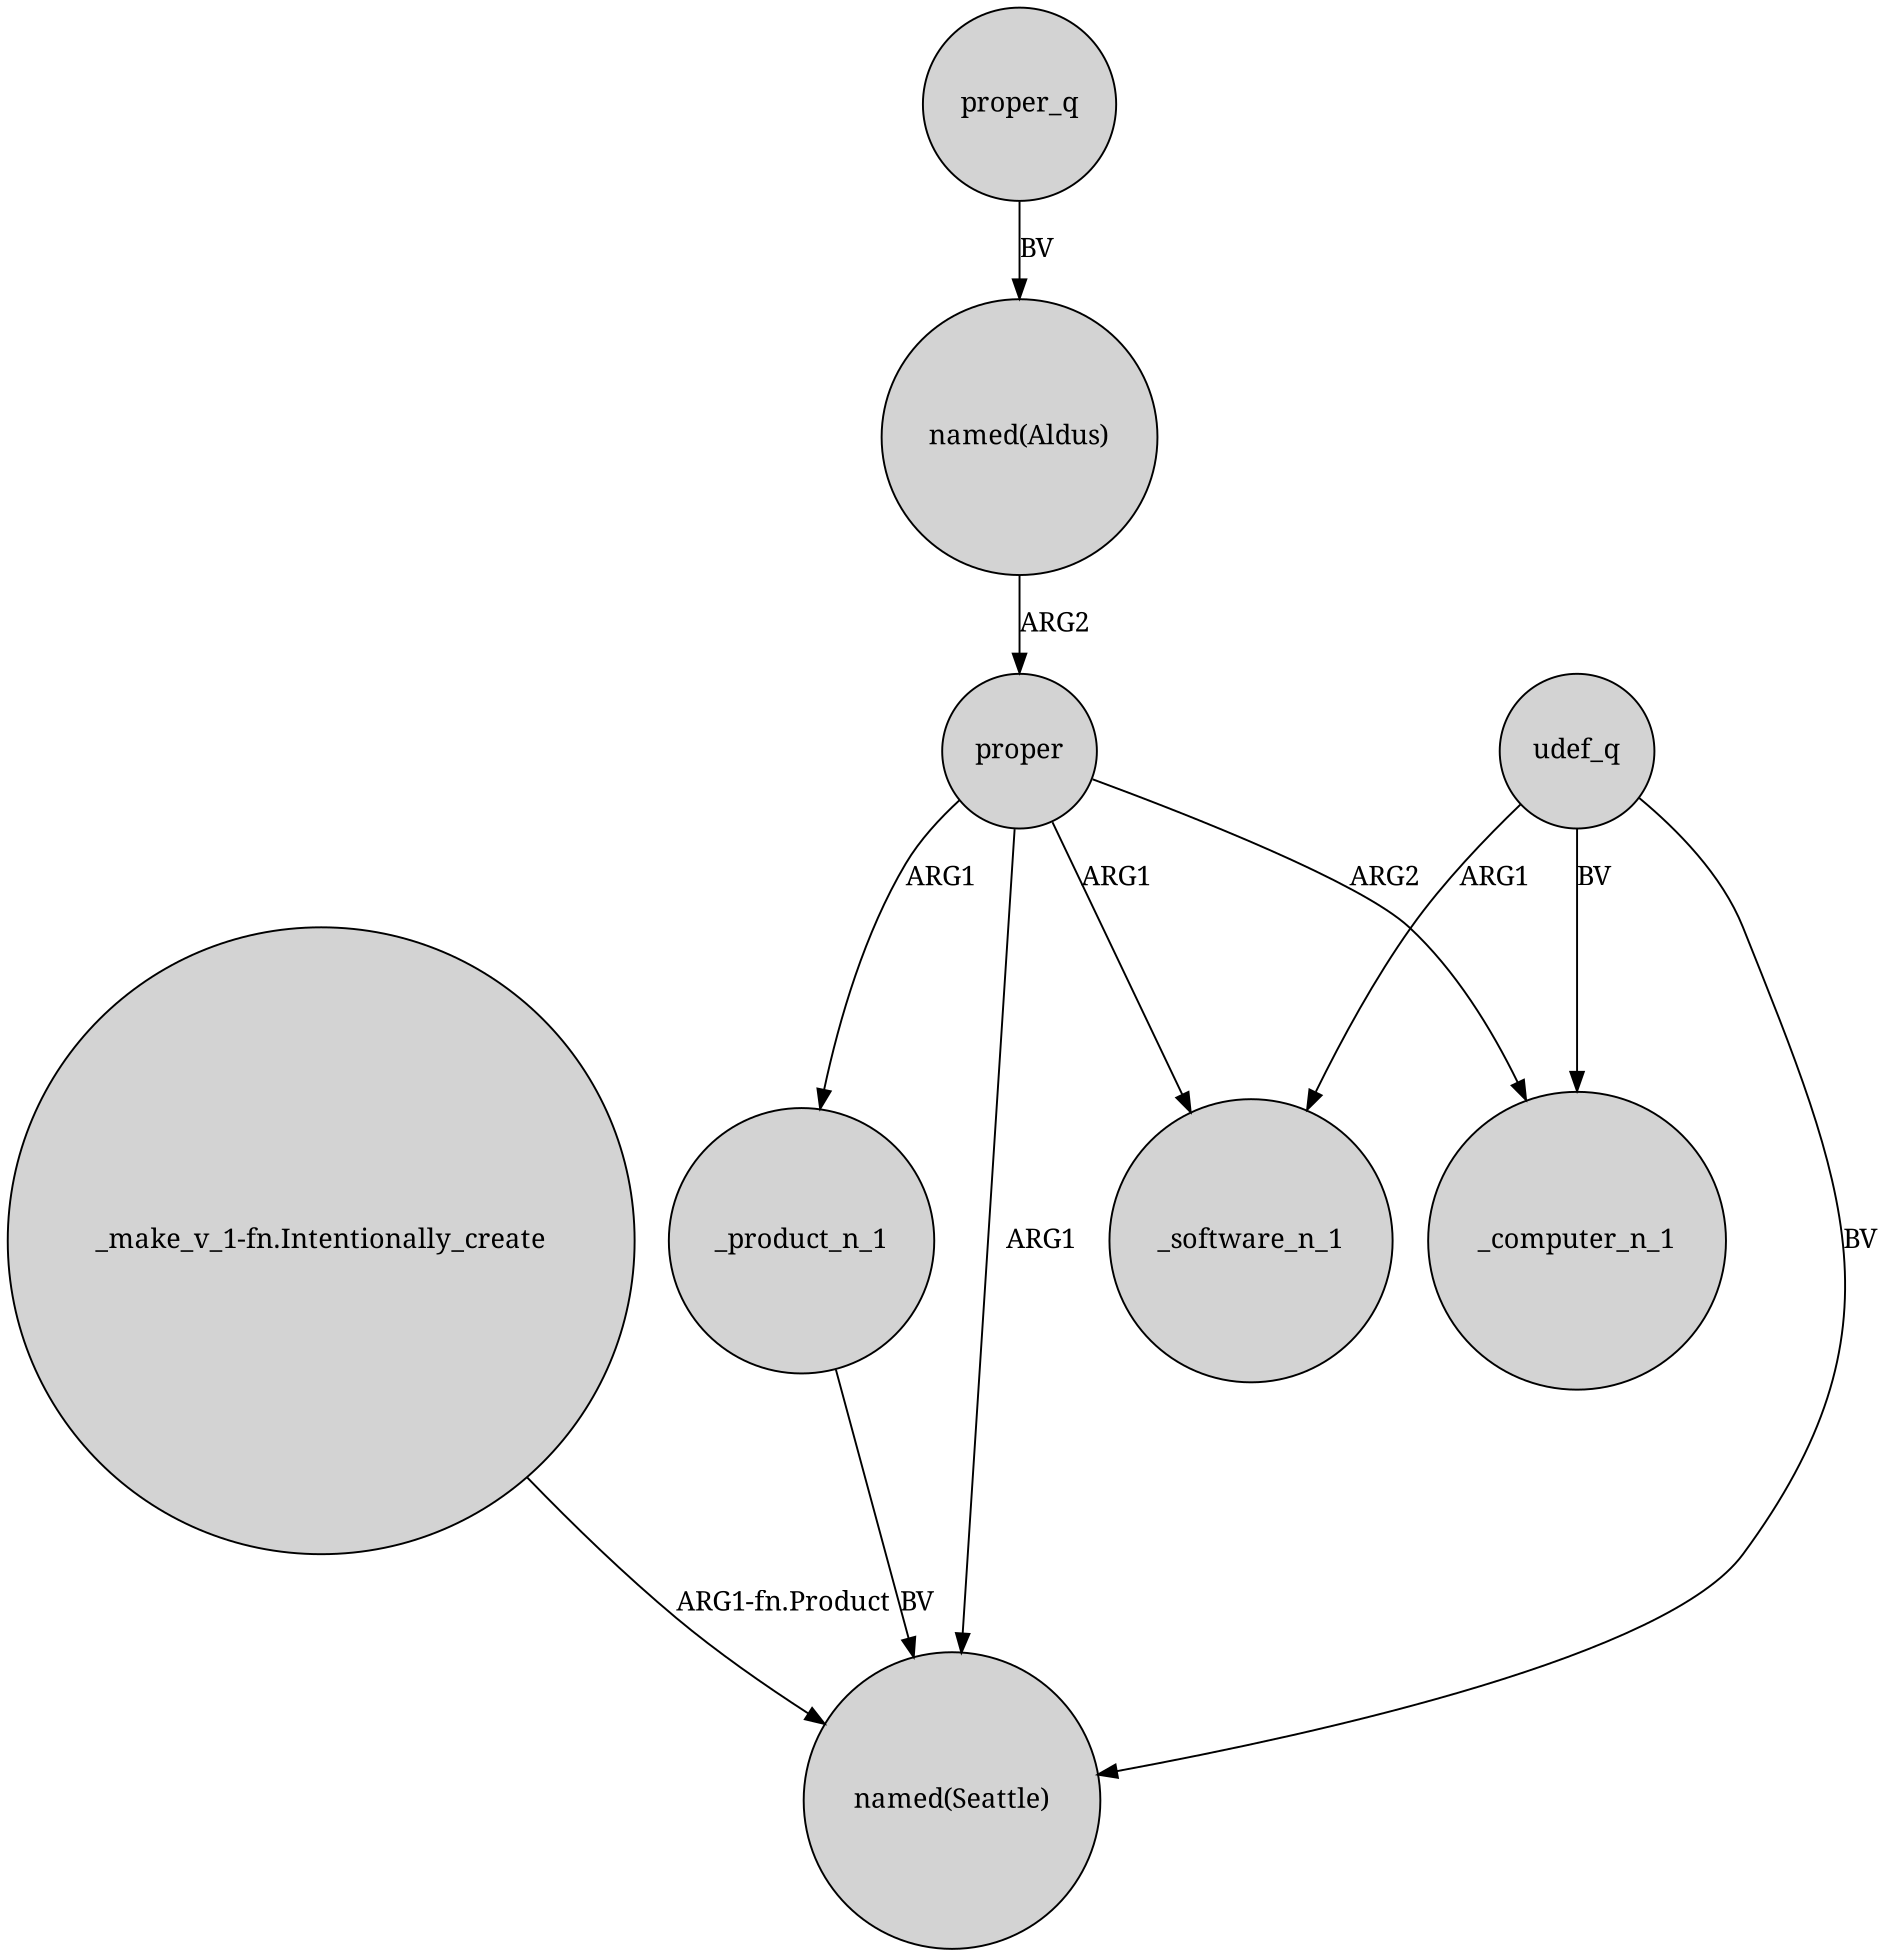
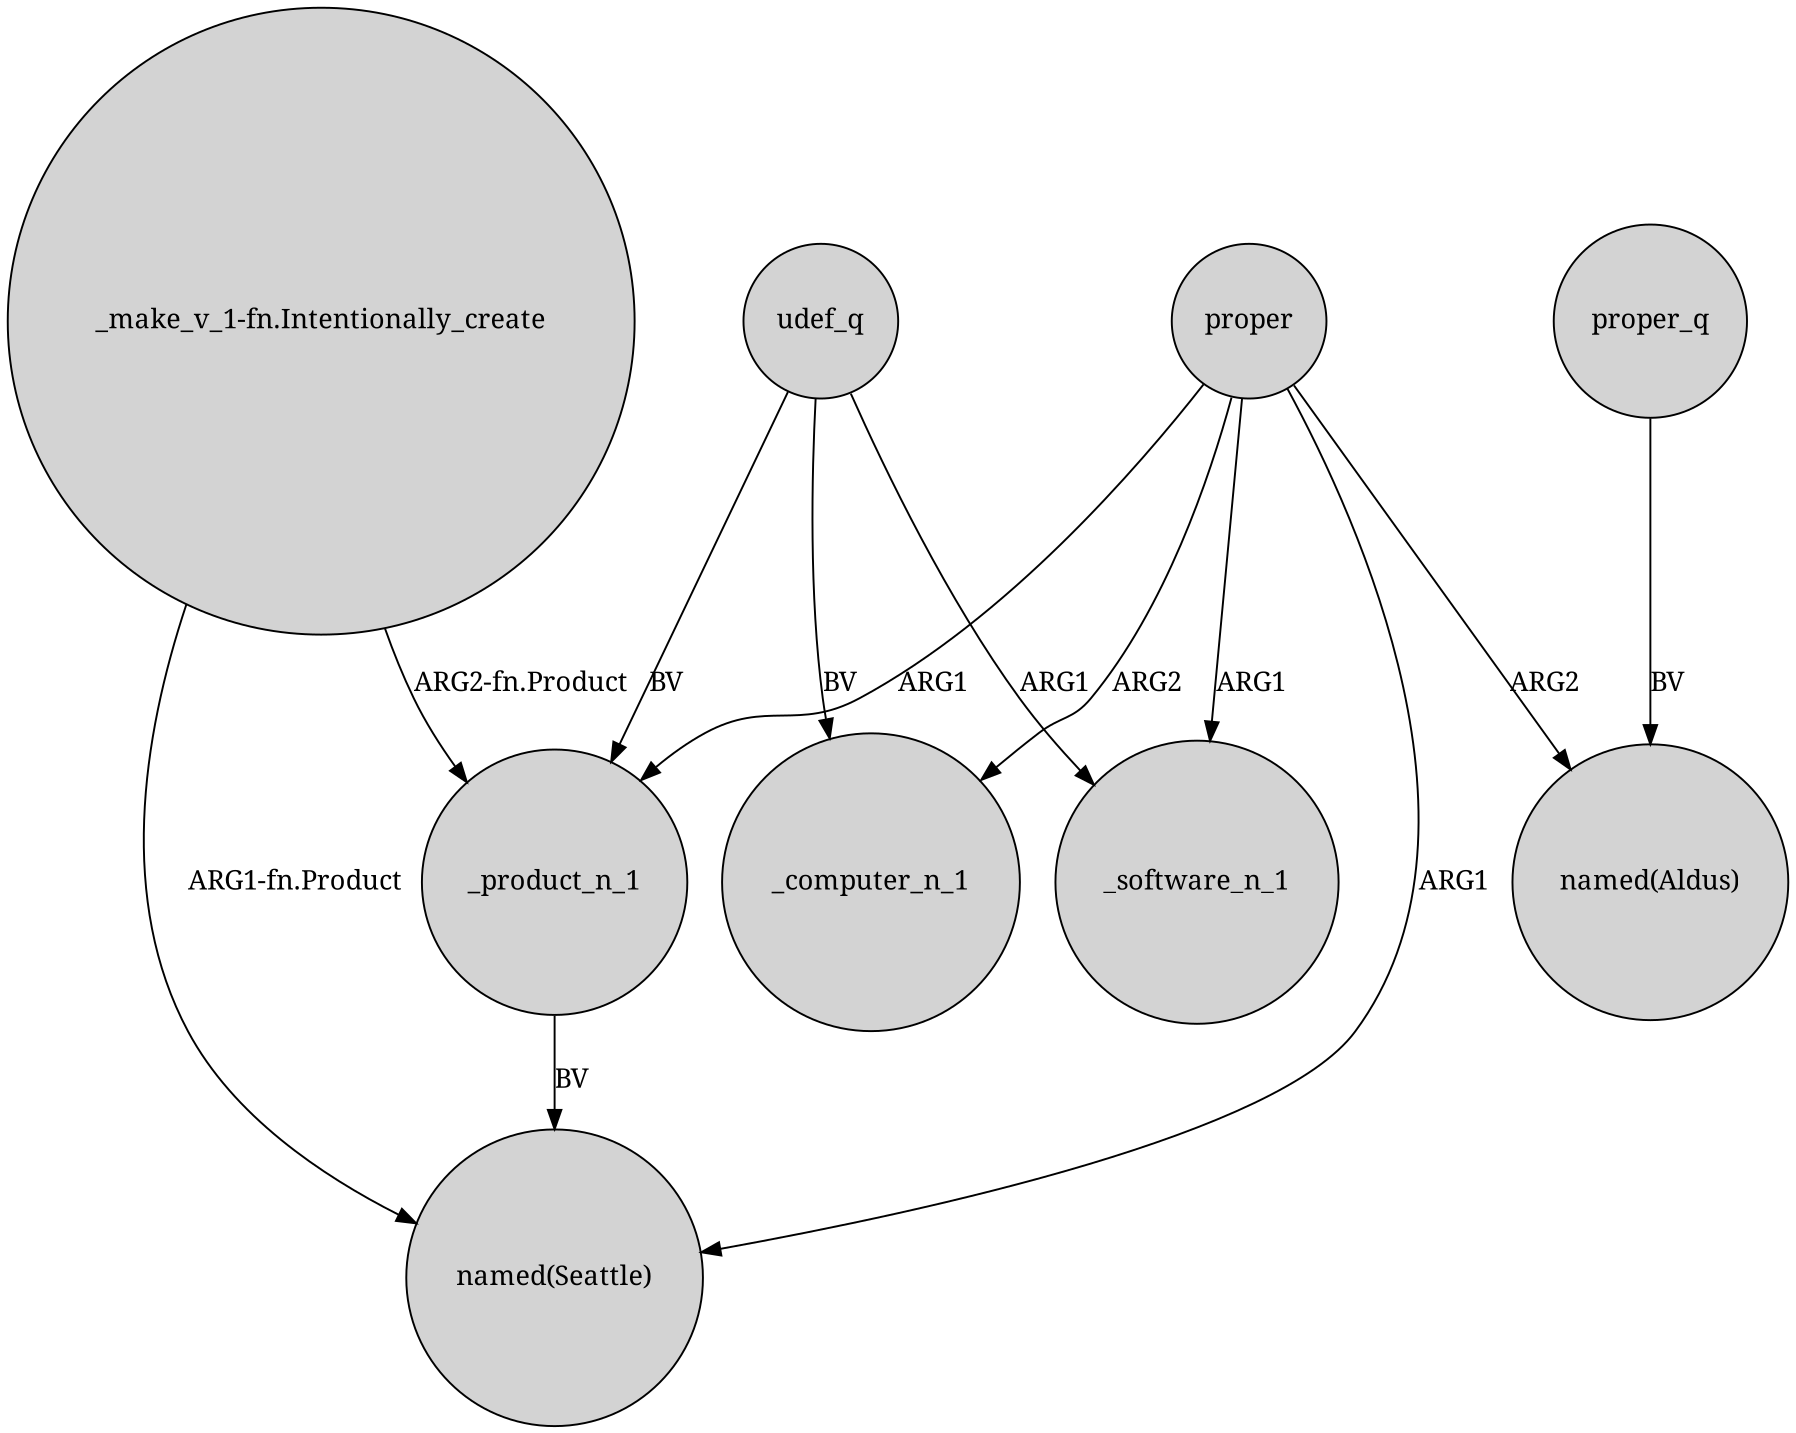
  digraph {
    fontname="Noto Serif"
    node [fontname="Noto Serif" shape=circle style=filled]
    edge [fontname="Noto Serif"]
    "_make_v_1-fn.Intentionally_create"
    "named(Seattle)"
    _product_n_1
    udef_q
    _software_n_1
    _computer_n_1
    n7 [label=proper]
    "named(Aldus)"
    proper_q
    "_make_v_1-fn.Intentionally_create" -> "named(Seattle)" [label="ARG1-fn.Product"]
+   "_make_v_1-fn.Intentionally_create" -> _product_n_1 [label="ARG2-fn.Product"]
    _product_n_1 -> "named(Seattle)" [label=BV]
-   udef_q -> "named(Seattle)" [label=BV]
+   udef_q -> _product_n_1 [label=BV]
    udef_q -> _software_n_1 [label=ARG1]
    udef_q -> _computer_n_1 [label=BV]
    n7 -> "named(Seattle)" [label=ARG1]
    n7 -> _product_n_1 [label=ARG1]
    n7 -> _software_n_1 [label=ARG1]
    n7 -> _computer_n_1 [label=ARG2]
-   "named(Aldus)" -> n7 [label=ARG2]
+   n7 -> "named(Aldus)" [label=ARG2]
    proper_q -> "named(Aldus)" [label=BV]
  }
